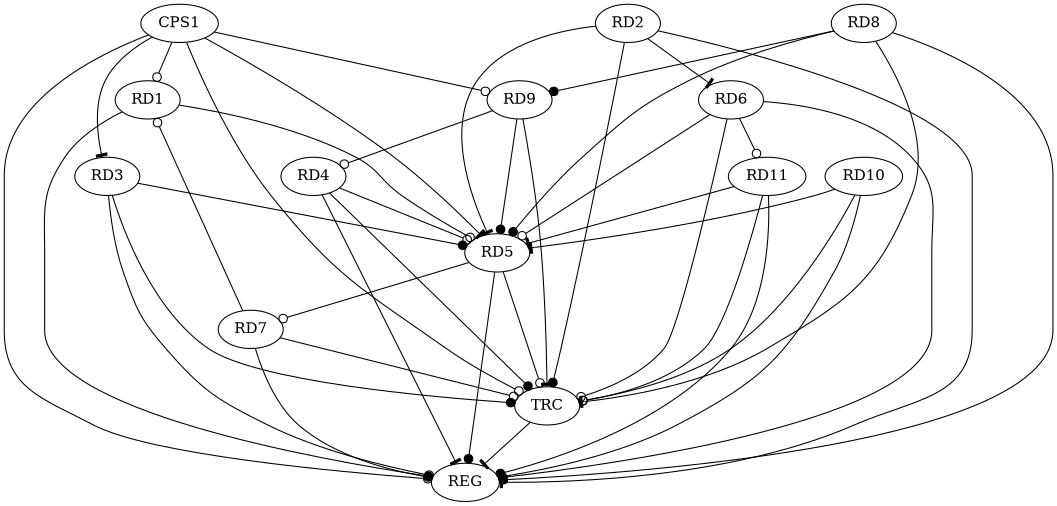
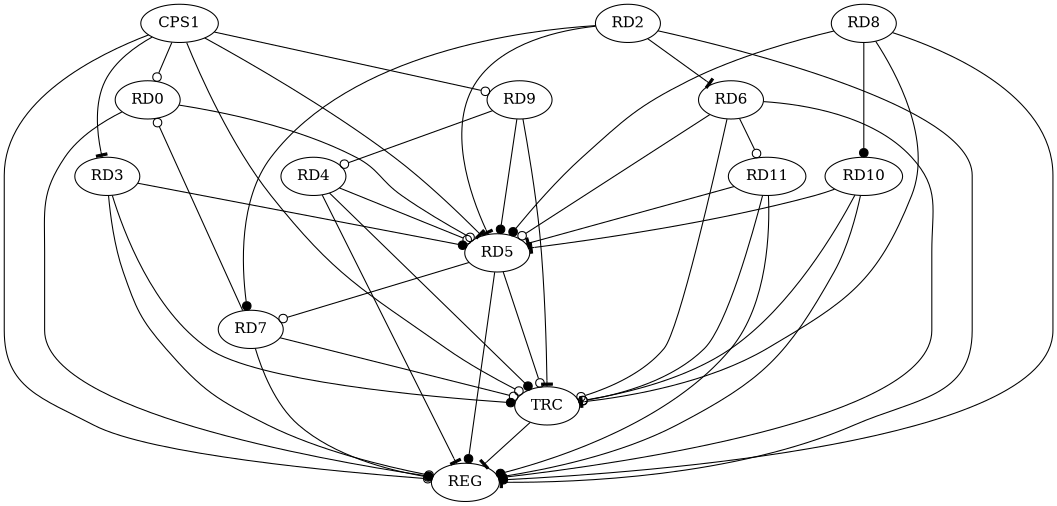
  strict digraph {
    edge [arrowhead=odot]
-   n1 [label=RD1]
+   n1 [label=RD0]
    n2 [label=RD5]
    n3 [label=REG]
    n4 [label=TRC]
    n5 [label=RD7]
    n6 [label=RD2]
    n7 [label=RD6]
    n8 [label=RD11]
    n9 [label=RD3]
    n10 [label=RD4]
    n11 [label=RD8]
    n12 [label=RD9]
    n13 [label=RD10]
    n14 [label=CPS1]
    n1 -> n2
    n1 -> n3 [arrowhead=dot]
    n2 -> n3 [arrowhead=dot]
    n2 -> n4
    n2 -> n5
    n4 -> n3 [arrowhead=tee]
    n5 -> n1
    n5 -> n3
    n5 -> n4
    n6 -> n2 [arrowhead=tee]
    n6 -> n3 [arrowhead=tee]
-   n6 -> n4 [arrowhead=dot]
+   n6 -> n5 [arrowhead=dot]
    n6 -> n7 [arrowhead=tee]
    n7 -> n2
    n7 -> n3 [arrowhead=dot]
    n7 -> n4
    n7 -> n8
    n8 -> n2 [arrowhead=tee]
    n8 -> n3 [arrowhead=dot]
    n8 -> n4
    n9 -> n2 [arrowhead=dot]
    n9 -> n3
    n9 -> n4 [arrowhead=dot]
    n10 -> n2
    n10 -> n3 [arrowhead=tee]
    n10 -> n4 [arrowhead=dot]
    n11 -> n2 [arrowhead=dot]
    n11 -> n3 [arrowhead=dot]
    n11 -> n4 [arrowhead=tee]
-   n11 -> n12 [arrowhead=dot]
+   n11 -> n13 [arrowhead=dot]
    n12 -> n2 [arrowhead=dot]
    n12 -> n4 [arrowhead=tee]
    n12 -> n10
    n13 -> n2 [arrowhead=tee]
    n13 -> n3 [arrowhead=tee]
    n13 -> n4
    n14 -> n1
    n14 -> n2 [arrowhead=tee]
    n14 -> n3
    n14 -> n4
    n14 -> n9 [arrowhead=tee]
    n14 -> n12
  }
